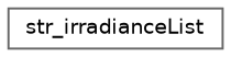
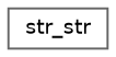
  digraph {
    rankdir=LR
-   n1 [color=grey40 fillcolor=white fontname=Helvetica fontsize=10 height=0.2 label=str_irradianceList shape=box style=filled width=0.4]
+   n1 [color=grey40 fillcolor=white fontname=Helvetica fontsize=10 height=0.2 label=str_str shape=box style=filled width=0.4]
  }
